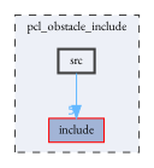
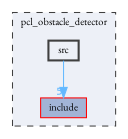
  digraph {
    compound=true
    fontname="EB Garamond"
    node [fontname="EB Garamond" fontsize=10 shape=box]
    n1 [color=red fillcolor="#a2b4d6" height=0.2 label=include style=filled width=0.4]
    n2 [color=grey25 fillcolor="#edf0f7" height=0.2 label=src style="filled,bold" width=0.4]
    subgraph cluster_1 {
      bgcolor="#edf0f7"
      fontsize=10
-     label=pcl_obstacle_include
+     label=pcl_obstacle_detector
      pencolor=grey25
      style="filled,dashed"
      n1
      n2
    }
    n2 -> n1 [color=steelblue1 fontcolor=steelblue1 fontname="EB Garamond" fontsize=10 headlabel=5 labeldistance=1.5 labelfontname=Helvetica labelfontsize=10]
  }
